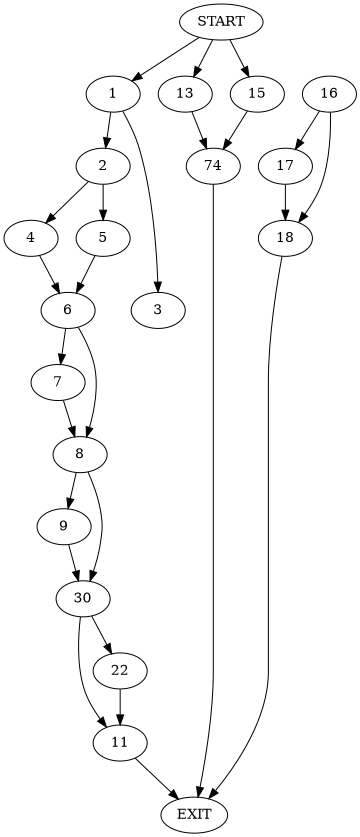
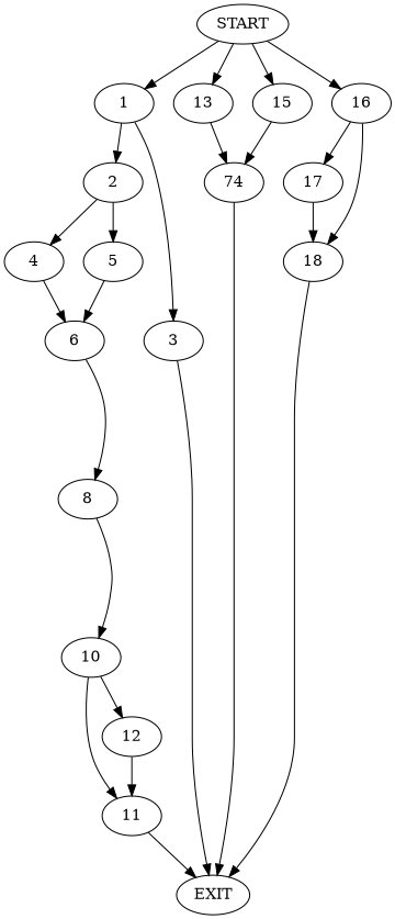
  digraph {
    n1 [label=START]
    1
    13
    16
    15
    2
    3
    n8 [label=74]
    17
    18
    n11 [label=EXIT]
    4
    5
    6
-   7
    8
-   9
-   10 [label=30]
+   10
    11
-   12 [label=22]
+   12
    n1 -> 1
    n1 -> 13
+   n1 -> 16
    n1 -> 15
    1 -> 2
    1 -> 3
    13 -> n8
    16 -> 17
    16 -> 18
    15 -> n8
    2 -> 4
    2 -> 5
+   3 -> n11
    n8 -> n11
    17 -> 18
    18 -> n11
    4 -> 6
    5 -> 6
-   6 -> 7
    6 -> 8
-   7 -> 8
-   8 -> 9
    8 -> 10
-   9 -> 10
    10 -> 11
    10 -> 12
    11 -> n11
    12 -> 11
  }
